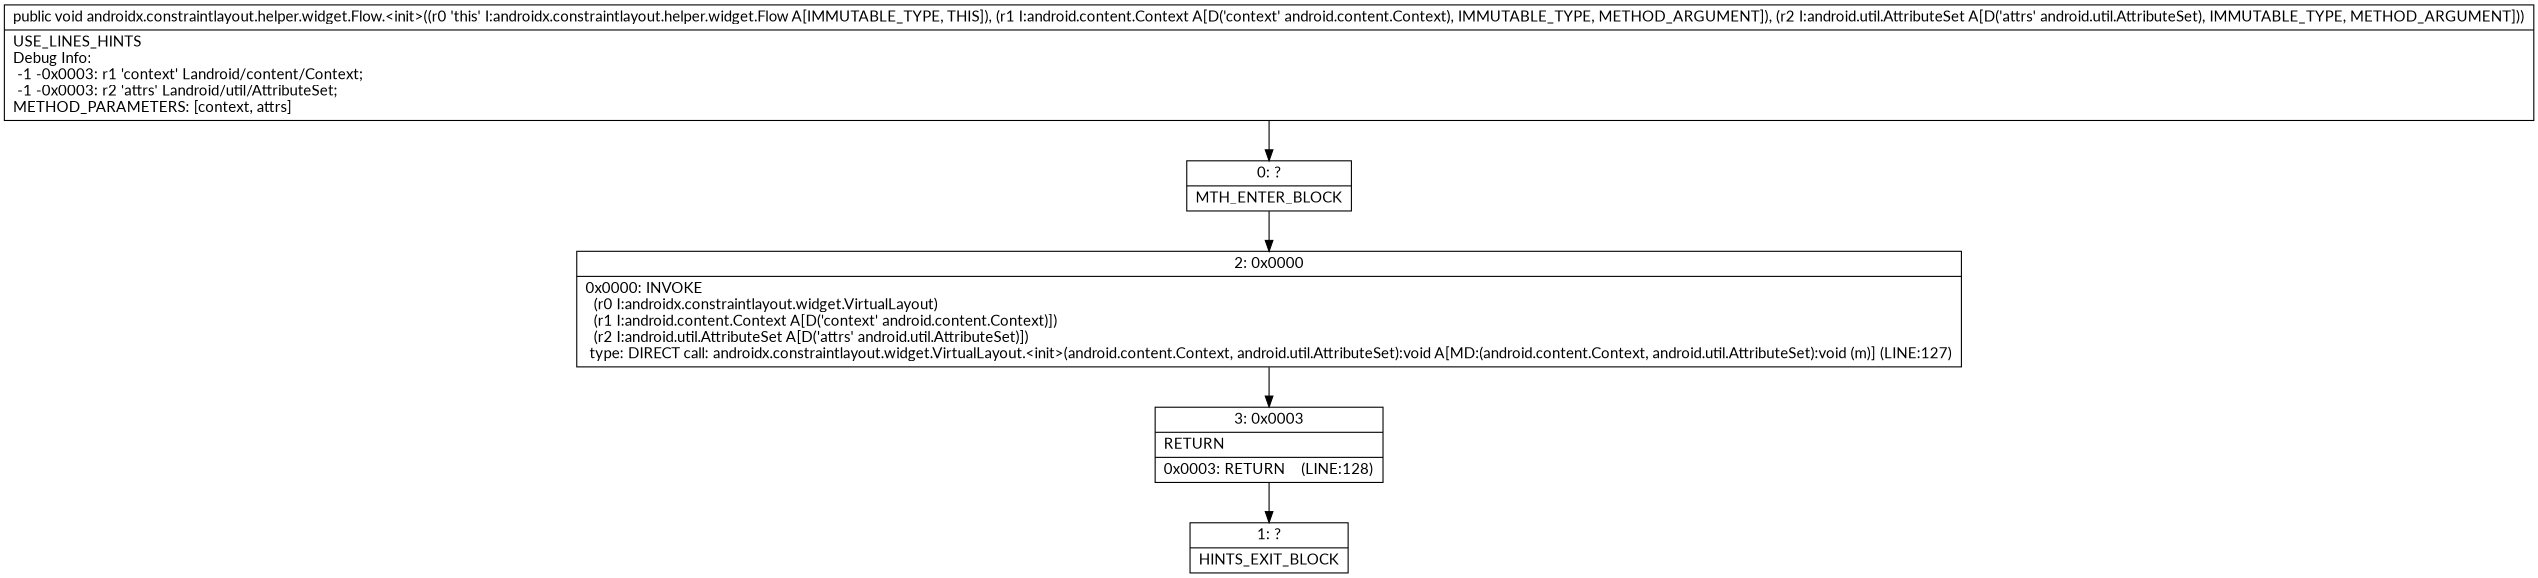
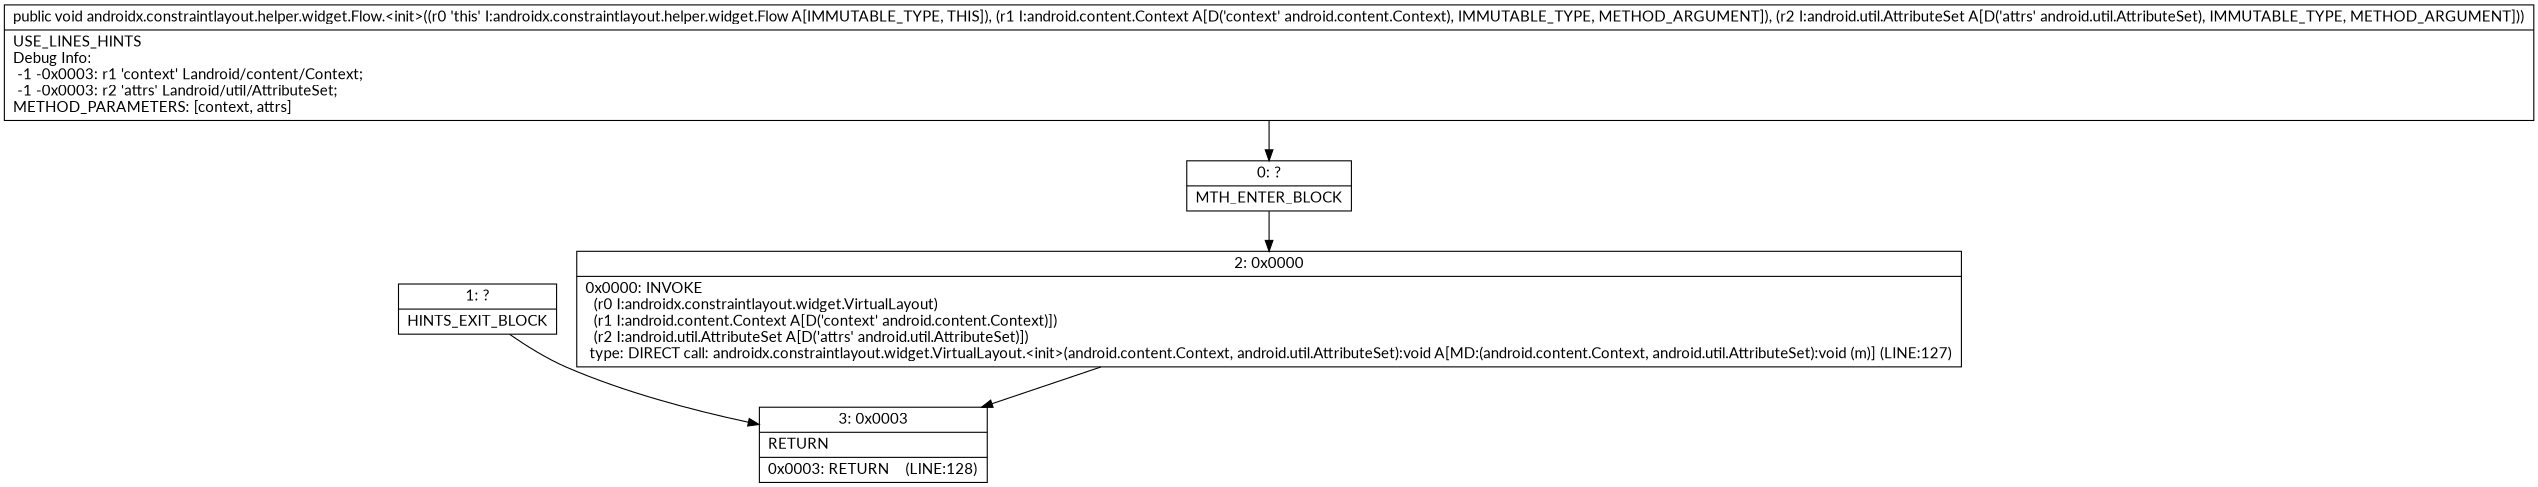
  digraph {
    fontname=Lato
    node [fontname=Lato shape=record]
    edge [fontname=Lato]
    n1 [label="{0\:\ ?|MTH_ENTER_BLOCK\l}"]
    n2 [label="{2\:\ 0x0000|0x0000: INVOKE  \l  (r0 I:androidx.constraintlayout.widget.VirtualLayout)\l  (r1 I:android.content.Context A[D('context' android.content.Context)])\l  (r2 I:android.util.AttributeSet A[D('attrs' android.util.AttributeSet)])\l type: DIRECT call: androidx.constraintlayout.widget.VirtualLayout.\<init\>(android.content.Context, android.util.AttributeSet):void A[MD:(android.content.Context, android.util.AttributeSet):void (m)] (LINE:127)\l}"]
    n3 [label="{3\:\ 0x0003|RETURN\l|0x0003: RETURN    (LINE:128)\l}"]
    n4 [label="{1\:\ ?|HINTS_EXIT_BLOCK\l}"]
    n5 [label="{public void androidx.constraintlayout.helper.widget.Flow.\<init\>((r0 'this' I:androidx.constraintlayout.helper.widget.Flow A[IMMUTABLE_TYPE, THIS]), (r1 I:android.content.Context A[D('context' android.content.Context), IMMUTABLE_TYPE, METHOD_ARGUMENT]), (r2 I:android.util.AttributeSet A[D('attrs' android.util.AttributeSet), IMMUTABLE_TYPE, METHOD_ARGUMENT]))  | USE_LINES_HINTS\lDebug Info:\l  \-1 \-0x0003: r1 'context' Landroid\/content\/Context;\l  \-1 \-0x0003: r2 'attrs' Landroid\/util\/AttributeSet;\lMETHOD_PARAMETERS: [context, attrs]\l}"]
    n1 -> n2
    n2 -> n3
-   n3 -> n4
+   n4 -> n3
    n5 -> n1
  }
